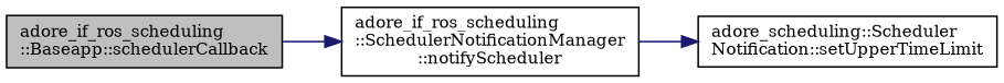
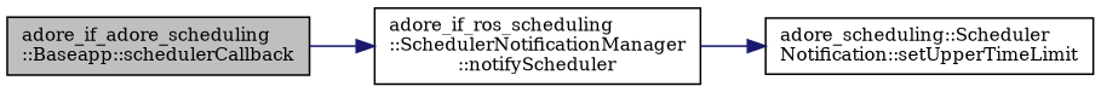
  digraph {
    rankdir=LR
    fontname="DejaVu Serif"
    node [color=black fillcolor=white fontname="DejaVu Serif" fontsize=10 shape=record style=filled]
    edge [color=midnightblue fontname="DejaVu Serif" fontsize=10 labelfontname=Helvetica labelfontsize=10 style=solid]
-   n1 [fillcolor=grey75 fontcolor=black height=0.2 label="adore_if_ros_scheduling\l::Baseapp::schedulerCallback" width=0.4]
+   n1 [fillcolor=grey75 fontcolor=black height=0.2 label="adore_if_adore_scheduling\l::Baseapp::schedulerCallback" width=0.4]
    n2 [height=0.2 label="adore_if_ros_scheduling\l::SchedulerNotificationManager\l::notifyScheduler" width=0.4]
    n3 [height=0.2 label="adore_scheduling::Scheduler\lNotification::setUpperTimeLimit" width=0.4]
    n1 -> n2
    n2 -> n3
  }
